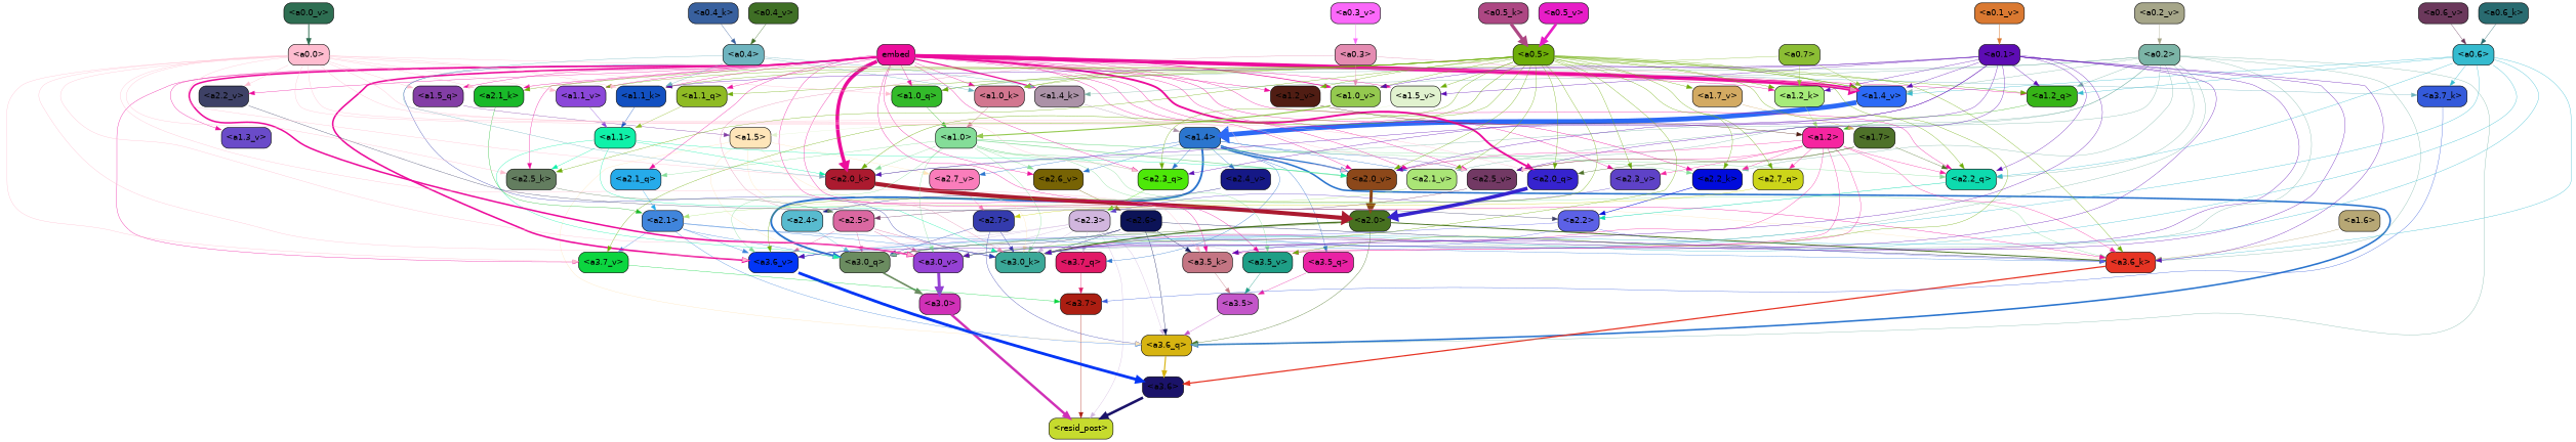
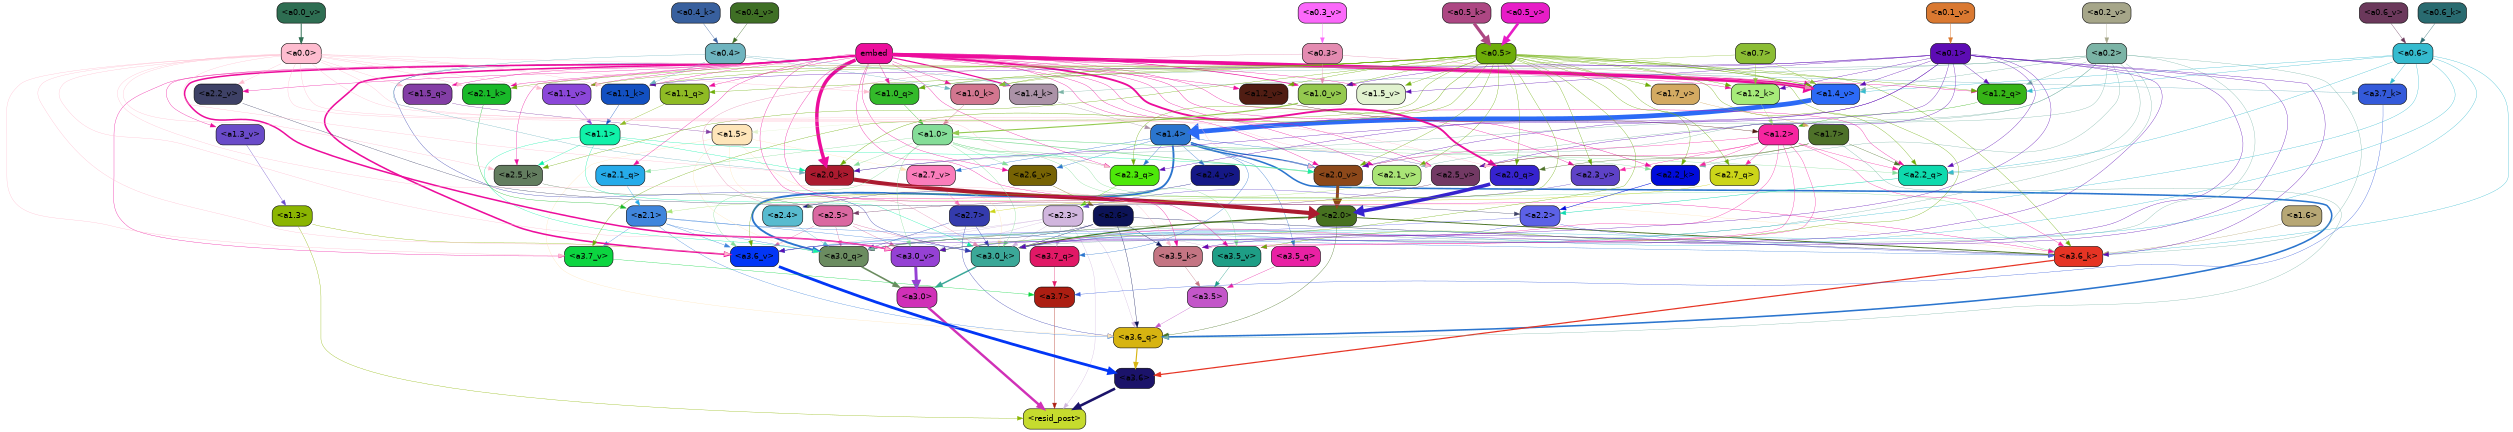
  strict digraph {
    splines=true
    node [color=black fontname=Helvetica shape=box style="filled, rounded"]
    edge [color="#ec0d9c" penwidth=0.6]
    "<a3.7>" [fillcolor="#ac1e12"]
    "<resid_post>" [fillcolor="#c6db2e"]
    "<a3.6>" [fillcolor="#1b136a"]
    "<a3.5>" [fillcolor="#c356c9"]
    "<a3.6_q>" [fillcolor="#d7b411"]
    "<a3.0>" [fillcolor="#d030b7"]
    "<a2.3>" [fillcolor="#d1b6de"]
    "<a3.7_q>" [fillcolor="#e11866"]
    "<a3.0_q>" [fillcolor="#6b8c60"]
    "<a3.0_k>" [fillcolor="#3ba898"]
    "<a3.6_v>" [fillcolor="#0236f6"]
    "<a3.5_v>" [fillcolor="#1e9e86"]
    "<a3.0_v>" [fillcolor="#9541d4"]
    "<a1.4>" [fillcolor="#2b75ce"]
    "<a3.5_q>" [fillcolor="#e921a4"]
    "<a2.3_q>" [fillcolor="#4de809"]
    "<a2.7_v>" [fillcolor="#fa7dbb"]
    "<a2.6_v>" [fillcolor="#776304"]
    "<a2.5_v>" [fillcolor="#723964"]
    "<a2.4_v>" [fillcolor="#151886"]
    "<a2.1_v>" [fillcolor="#aae576"]
    "<a2.0_v>" [fillcolor="#8c481a"]
    "<a2.7>" [fillcolor="#343bad"]
    "<a2.6>" [fillcolor="#0c1357"]
    "<a2.5>" [fillcolor="#da68a1"]
    "<a2.4>" [fillcolor="#58bbcf"]
    "<a2.1>" [fillcolor="#4085dc"]
    "<a2.0>" [fillcolor="#477120"]
    "<a3.6_k>" [fillcolor="#e63424"]
    "<a3.5_k>" [fillcolor="#c47583"]
    "<a3.7_v>" [fillcolor="#0cd540"]
+   "<a1.3>" [fillcolor="#8bb501"]
    "<a3.7_k>" [fillcolor="#345ada"]
    "<a1.5>" [fillcolor="#fee5b9"]
    "<a0.2>" [fillcolor="#7bb4a6"]
    "<a2.2_q>" [fillcolor="#0edaae"]
    "<a2.2_k>" [fillcolor="#000bdb"]
    "<a2.0_k>" [fillcolor="#ab1a2f"]
    "<a1.2_q>" [fillcolor="#36b417"]
    "<a1.0_q>" [fillcolor="#33ba2a"]
    "<a1.4_k>" [fillcolor="#ab92a7"]
    "<a1.4_v>" [fillcolor="#2c6af6"]
    "<a2.2>" [fillcolor="#5c61e6"]
    "<a1.2>" [fillcolor="#f625a0"]
    "<a1.0>" [fillcolor="#84dd98"]
    "<a2.3_v>" [fillcolor="#5e42c7"]
    "<a2.7_q>" [fillcolor="#ccd519"]
    "<a2.1_q>" [fillcolor="#26abea"]
    "<a1.1>" [fillcolor="#10f1a9"]
    "<a2.5_k>" [fillcolor="#637d5f"]
    "<a0.6>" [fillcolor="#35bbcf"]
    embed [fillcolor="#ec0d9c"]
    "<a2.0_q>" [fillcolor="#3623cf"]
    "<a2.1_k>" [fillcolor="#19b929"]
    "<a2.2_v>" [fillcolor="#3e4166"]
    "<a1.5_q>" [fillcolor="#833ea5"]
    "<a1.1_q>" [fillcolor="#8fbb24"]
    "<a1.2_k>" [fillcolor="#a6eb79"]
    "<a1.1_k>" [fillcolor="#1250c1"]
    "<a1.0_k>" [fillcolor="#d2768f"]
    "<a1.5_v>" [fillcolor="#e1f2cf"]
    "<a1.3_v>" [fillcolor="#6a4bc9"]
    "<a1.2_v>" [fillcolor="#501d13"]
    "<a1.1_v>" [fillcolor="#8b47d9"]
    "<a1.0_v>" [fillcolor="#94c94f"]
    "<a1.6>" [fillcolor="#b7a775"]
    "<a0.5>" [fillcolor="#6dad08"]
    "<a1.7_v>" [fillcolor="#d3aa62"]
    "<a1.7>" [fillcolor="#4e7129"]
    "<a0.1>" [fillcolor="#5d0cb4"]
    "<a0.0>" [fillcolor="#febccf"]
    "<a0.3>" [fillcolor="#e48bb1"]
    "<a0.4>" [fillcolor="#6eb4bf"]
    "<a0.7>" [fillcolor="#8bbd34"]
    "<a0.6_k>" [fillcolor="#296b70"]
    "<a0.5_k>" [fillcolor="#ad4783"]
    "<a0.4_k>" [fillcolor="#38609e"]
    "<a0.6_v>" [fillcolor="#6b385b"]
    "<a0.5_v>" [fillcolor="#e71dc7"]
    "<a0.4_v>" [fillcolor="#3f6f25"]
    "<a0.3_v>" [fillcolor="#fb68fa"]
    "<a0.2_v>" [fillcolor="#a6a689"]
    "<a0.1_v>" [fillcolor="#da7931"]
    "<a0.0_v>" [fillcolor="#2e6e52"]
    "<a3.7>" -> "<resid_post>" [color="#ac1e12" penwidth=0.6239100098609924]
    "<a3.6>" -> "<resid_post>" [color="#1b136a" penwidth=4.569062113761902]
    "<a3.5>" -> "<a3.6_q>" [color="#c356c9"]
    "<a3.6_q>" -> "<a3.6>" [color="#d7b411" penwidth=2.0347584784030914]
    "<a3.0>" -> "<resid_post>" [color="#d030b7" penwidth=4.283544182777405]
    "<a2.3>" -> "<resid_post>" [color="#d1b6de"]
    "<a2.3>" -> "<a3.6_q>" [color="#d1b6de"]
    "<a2.3>" -> "<a3.7_q>" [color="#d1b6de"]
    "<a2.3>" -> "<a3.0_q>" [color="#d1b6de"]
    "<a2.3>" -> "<a3.0_k>" [color="#d1b6de"]
    "<a2.3>" -> "<a3.6_v>" [color="#d1b6de"]
    "<a2.3>" -> "<a3.5_v>" [color="#d1b6de"]
    "<a2.3>" -> "<a3.0_v>" [color="#d1b6de"]
    "<a3.7_q>" -> "<a3.7>" [color="#e11866"]
    "<a3.0_q>" -> "<a3.0>" [color="#6b8c60" penwidth=2.8635367155075073]
+   "<a3.0_k>" -> "<a3.0>" [color="#3ba898" penwidth=2.632905662059784]
    "<a3.6_v>" -> "<a3.6>" [color="#0236f6" penwidth=4.981305837631226]
    "<a3.5_v>" -> "<a3.5>" [color="#1e9e86"]
    "<a3.0_v>" -> "<a3.0>" [color="#9541d4" penwidth=5.168330669403076]
    "<a1.4>" -> "<a3.6_q>" [color="#2b75ce" penwidth=2.7934007048606873]
    "<a1.4>" -> "<a3.7_q>" [color="#2b75ce"]
    "<a1.4>" -> "<a3.0_q>" [color="#2b75ce" penwidth=3.340754985809326]
    "<a1.4>" -> "<a3.5_q>" [color="#2b75ce"]
    "<a1.4>" -> "<a2.3_q>" [color="#2b75ce"]
    "<a1.4>" -> "<a2.7_v>" [color="#2b75ce"]
    "<a1.4>" -> "<a2.6_v>" [color="#2b75ce"]
    "<a1.4>" -> "<a2.5_v>" [color="#2b75ce"]
    "<a1.4>" -> "<a2.4_v>" [color="#2b75ce"]
-   "<a1.4>" -> "<a2.1_v>" [color="#2b75ce"]
    "<a1.4>" -> "<a2.0_v>" [color="#2b75ce" penwidth=2.268759250640869]
    "<a3.5_q>" -> "<a3.5>" [color="#e921a4"]
    "<a2.3_q>" -> "<a2.3>" [color="#4de809"]
    "<a2.7_v>" -> "<a2.7>" [color="#fa7dbb"]
    "<a2.6_v>" -> "<a2.6>" [color="#776304"]
    "<a2.5_v>" -> "<a2.5>" [color="#723964"]
    "<a2.4_v>" -> "<a2.4>" [color="#151886"]
    "<a2.1_v>" -> "<a2.1>" [color="#aae576"]
    "<a2.0_v>" -> "<a2.0>" [color="#8c481a" penwidth=5.231471925973892]
    "<a2.7>" -> "<a3.6_q>" [color="#343bad"]
    "<a2.7>" -> "<a3.0_q>" [color="#343bad"]
    "<a2.7>" -> "<a3.0_k>" [color="#343bad"]
    "<a2.6>" -> "<a3.6_q>" [color="#0c1357"]
    "<a2.6>" -> "<a3.0_q>" [color="#0c1357"]
    "<a2.6>" -> "<a3.0_k>" [color="#0c1357"]
    "<a2.6>" -> "<a3.6_k>" [color="#0c1357"]
    "<a2.6>" -> "<a3.5_k>" [color="#0c1357"]
    "<a2.5>" -> "<a3.0_q>" [color="#da68a1"]
    "<a2.5>" -> "<a3.0_k>" [color="#da68a1"]
    "<a2.5>" -> "<a3.6_v>" [color="#da68a1"]
    "<a2.5>" -> "<a3.0_v>" [color="#da68a1"]
    "<a2.4>" -> "<a3.0_q>" [color="#58bbcf"]
    "<a2.1>" -> "<a3.6_q>" [color="#4085dc"]
    "<a2.1>" -> "<a3.0_q>" [color="#4085dc"]
    "<a2.1>" -> "<a3.0_k>" [color="#4085dc"]
    "<a2.1>" -> "<a3.6_v>" [color="#4085dc"]
    "<a2.1>" -> "<a3.6_k>" [color="#4085dc"]
    "<a2.1>" -> "<a3.7_v>" [color="#4085dc"]
    "<a2.0>" -> "<a3.6_q>" [color="#477120"]
    "<a2.0>" -> "<a3.0_q>" [color="#477120"]
    "<a2.0>" -> "<a3.0_k>" [color="#477120" penwidth=2.161143198609352]
    "<a2.0>" -> "<a3.6_k>" [color="#477120" penwidth=1.6382827460765839]
    "<a3.6_k>" -> "<a3.6>" [color="#e63424" penwidth=2.1760786175727844]
    "<a3.5_k>" -> "<a3.5>" [color="#c47583"]
    "<a3.7_v>" -> "<a3.7>" [color="#0cd540"]
+   "<a1.3>" -> "<resid_post>" [color="#8bb501"]
+   "<a1.3>" -> "<a3.6_v>" [color="#8bb501"]
    "<a3.7_k>" -> "<a3.7>" [color="#345ada"]
    "<a1.5>" -> "<a3.6_q>" [color="#fee5b9"]
    "<a1.5>" -> "<a3.0_q>" [color="#fee5b9"]
    "<a1.5>" -> "<a3.0_k>" [color="#fee5b9"]
    "<a1.5>" -> "<a2.7_v>" [color="#fee5b9"]
    "<a1.5>" -> "<a3.6_k>" [color="#fee5b9"]
-   "<a0.2>" -> "<a3.6_q>" [color="#7bb4a6"]
+   "<a1.7>" -> "<a3.6_q>" [color="#7bb4a6"]
    "<a0.2>" -> "<a3.0_q>" [color="#7bb4a6"]
    "<a0.2>" -> "<a3.0_k>" [color="#7bb4a6"]
    "<a0.2>" -> "<a2.1_v>" [color="#7bb4a6"]
    "<a0.2>" -> "<a2.0_v>" [color="#7bb4a6"]
    "<a0.2>" -> "<a3.6_k>" [color="#7bb4a6"]
    "<a0.2>" -> "<a2.2_q>" [color="#7bb4a6"]
    "<a0.2>" -> "<a2.2_k>" [color="#7bb4a6"]
    "<a0.2>" -> "<a2.0_k>" [color="#7bb4a6"]
    "<a0.2>" -> "<a1.2_q>" [color="#7bb4a6"]
    "<a0.2>" -> "<a1.0_q>" [color="#7bb4a6"]
    "<a0.2>" -> "<a1.4_k>" [color="#7bb4a6"]
    "<a0.2>" -> "<a1.4_v>" [color="#7bb4a6"]
    "<a2.2_q>" -> "<a2.2>" [color="#0edaae" penwidth=0.7553567886352539]
    "<a2.2_k>" -> "<a2.2>" [color="#000bdb" penwidth=0.8854708671569824]
    "<a2.0_k>" -> "<a2.0>" [color="#ab1a2f" penwidth=7.231504917144775]
    "<a1.2_q>" -> "<a1.2>" [color="#36b417"]
    "<a1.0_q>" -> "<a1.0>" [color="#33ba2a"]
    "<a1.4_k>" -> "<a1.4>" [color="#ab92a7"]
    "<a1.4_v>" -> "<a1.4>" [color="#2c6af6" penwidth=8.36684274673462]
    "<a2.2>" -> "<a3.0_k>" [color="#5c61e6"]
    "<a2.2>" -> "<a3.6_v>" [color="#5c61e6"]
    "<a2.2>" -> "<a3.6_k>" [color="#5c61e6"]
    "<a1.2>" -> "<a3.0_k>" [color="#f625a0"]
    "<a1.2>" -> "<a3.5_v>" [color="#f625a0"]
    "<a1.2>" -> "<a2.5_v>" [color="#f625a0"]
    "<a1.2>" -> "<a2.0_v>" [color="#f625a0"]
    "<a1.2>" -> "<a3.6_k>" [color="#f625a0"]
    "<a1.2>" -> "<a3.5_k>" [color="#f625a0"]
    "<a1.2>" -> "<a2.2_q>" [color="#f625a0"]
    "<a1.2>" -> "<a2.2_k>" [color="#f625a0"]
    "<a1.2>" -> "<a2.3_v>" [color="#f625a0"]
    "<a1.2>" -> "<a2.7_q>" [color="#f625a0"]
    "<a1.0>" -> "<a3.0_k>" [color="#84dd98"]
    "<a1.0>" -> "<a3.6_v>" [color="#84dd98"]
    "<a1.0>" -> "<a3.5_v>" [color="#84dd98"]
    "<a1.0>" -> "<a3.0_v>" [color="#84dd98"]
    "<a1.0>" -> "<a2.3_q>" [color="#84dd98"]
    "<a1.0>" -> "<a2.6_v>" [color="#84dd98"]
    "<a1.0>" -> "<a2.0_v>" [color="#84dd98" penwidth=1.2213096618652344]
    "<a1.0>" -> "<a3.6_k>" [color="#84dd98"]
    "<a1.0>" -> "<a2.2_q>" [color="#84dd98"]
    "<a1.0>" -> "<a2.2_k>" [color="#84dd98"]
    "<a1.0>" -> "<a2.0_k>" [color="#84dd98"]
    "<a1.0>" -> "<a2.1_q>" [color="#84dd98"]
    "<a2.3_v>" -> "<a2.3>" [color="#5e42c7"]
    "<a2.7_q>" -> "<a2.7>" [color="#ccd519"]
    "<a2.1_q>" -> "<a2.1>" [color="#26abea"]
    "<a1.1>" -> "<a3.0_q>" [color="#10f1a9"]
    "<a1.1>" -> "<a3.0_k>" [color="#10f1a9"]
    "<a1.1>" -> "<a2.0_v>" [color="#10f1a9"]
    "<a1.1>" -> "<a2.0_k>" [color="#10f1a9"]
    "<a1.1>" -> "<a2.5_k>" [color="#10f1a9"]
    "<a2.5_k>" -> "<a2.5>" [color="#637d5f"]
    "<a0.6>" -> "<a3.0_k>" [color="#35bbcf"]
    "<a0.6>" -> "<a3.6_v>" [color="#35bbcf"]
    "<a0.6>" -> "<a3.0_v>" [color="#35bbcf"]
    "<a0.6>" -> "<a3.6_k>" [color="#35bbcf"]
    "<a0.6>" -> "<a3.7_k>" [color="#35bbcf"]
    "<a0.6>" -> "<a2.2_q>" [color="#35bbcf"]
    "<a0.6>" -> "<a1.2_q>" [color="#35bbcf"]
    "<a0.6>" -> "<a1.4_v>" [color="#35bbcf"]
    embed -> "<a3.0_k>" [color="#343bad"]
    embed -> "<a3.6_v>" [penwidth=2.7825746536254883]
    embed -> "<a3.5_v>"
    embed -> "<a3.0_v>" [penwidth=2.6950180530548096]
    embed -> "<a2.3_q>"
    embed -> "<a2.6_v>"
    embed -> "<a2.5_v>"
    embed -> "<a2.1_v>"
    embed -> "<a2.0_v>"
    embed -> "<a3.6_k>"
    embed -> "<a3.5_k>"
    embed -> "<a3.7_v>"
    embed -> "<a3.7_k>" [color="#6eb4bf"]
    embed -> "<a2.2_q>"
    embed -> "<a2.2_k>" [penwidth=0.6698317527770996]
    embed -> "<a2.0_k>" [penwidth=6.12570995092392]
    embed -> "<a1.2_q>" [penwidth=0.6087074279785156]
    embed -> "<a1.0_q>"
    embed -> "<a1.4_k>" [penwidth=2.1858973503112793]
    embed -> "<a1.4_v>" [penwidth=6.590077131986618]
    embed -> "<a2.3_v>"
    embed -> "<a2.1_q>"
    embed -> "<a2.5_k>"
    embed -> "<a2.0_q>" [penwidth=3.305941343307495]
    embed -> "<a2.1_k>"
    embed -> "<a2.2_v>"
    embed -> "<a1.5_q>"
    embed -> "<a1.1_q>"
    embed -> "<a1.2_k>"
    embed -> "<a1.1_k>"
    embed -> "<a1.0_k>"
    embed -> "<a1.5_v>"
    embed -> "<a1.3_v>"
    embed -> "<a1.2_v>"
    embed -> "<a1.1_v>"
    embed -> "<a1.0_v>" [penwidth=1.2076449394226074]
    "<a2.0_q>" -> "<a2.0>" [color="#3623cf" penwidth=6.256794691085815]
    "<a2.1_k>" -> "<a2.1>" [color="#19b929"]
    "<a2.2_v>" -> "<a2.2>" [color="#3e4166"]
    "<a1.5_q>" -> "<a1.5>" [color="#833ea5"]
    "<a1.1_q>" -> "<a1.1>" [color="#8fbb24"]
    "<a1.2_k>" -> "<a1.2>" [color="#a6eb79"]
    "<a1.1_k>" -> "<a1.1>" [color="#1250c1"]
    "<a1.0_k>" -> "<a1.0>" [color="#d2768f"]
    "<a1.5_v>" -> "<a1.5>" [color="#e1f2cf"]
+   "<a1.3_v>" -> "<a1.3>" [color="#6a4bc9"]
    "<a1.2_v>" -> "<a1.2>" [color="#501d13"]
    "<a1.1_v>" -> "<a1.1>" [color="#8b47d9"]
    "<a1.0_v>" -> "<a1.0>" [color="#94c94f" penwidth=1.9665732383728027]
    "<a1.6>" -> "<a3.6_k>" [color="#b7a775"]
    "<a0.5>" -> "<a3.6_v>" [color="#6dad08"]
    "<a0.5>" -> "<a3.5_v>" [color="#6dad08"]
    "<a0.5>" -> "<a3.0_v>" [color="#6dad08"]
    "<a0.5>" -> "<a2.3_q>" [color="#6dad08"]
    "<a0.5>" -> "<a2.1_v>" [color="#6dad08"]
    "<a0.5>" -> "<a2.0_v>" [color="#6dad08"]
    "<a0.5>" -> "<a3.6_k>" [color="#6dad08"]
    "<a0.5>" -> "<a3.7_v>" [color="#6dad08"]
    "<a0.5>" -> "<a2.2_q>" [color="#6dad08"]
    "<a0.5>" -> "<a2.2_k>" [color="#6dad08"]
    "<a0.5>" -> "<a2.0_k>" [color="#6dad08" penwidth=0.6900839805603027]
    "<a0.5>" -> "<a1.2_q>" [color="#6dad08"]
    "<a0.5>" -> "<a1.0_q>" [color="#6dad08"]
    "<a0.5>" -> "<a1.4_v>" [color="#6dad08" penwidth=0.9985027313232422]
    "<a0.5>" -> "<a2.3_v>" [color="#6dad08"]
    "<a0.5>" -> "<a2.7_q>" [color="#6dad08"]
    "<a0.5>" -> "<a2.5_k>" [color="#6dad08"]
    "<a0.5>" -> "<a2.0_q>" [color="#6dad08"]
    "<a0.5>" -> "<a2.1_k>" [color="#6dad08"]
    "<a0.5>" -> "<a1.1_q>" [color="#6dad08"]
    "<a0.5>" -> "<a1.2_k>" [color="#6dad08"]
    "<a0.5>" -> "<a1.1_k>" [color="#6dad08"]
    "<a0.5>" -> "<a1.0_k>" [color="#6dad08"]
    "<a0.5>" -> "<a1.5_v>" [color="#6dad08"]
    "<a0.5>" -> "<a1.2_v>" [color="#6dad08"]
    "<a0.5>" -> "<a1.1_v>" [color="#6dad08"]
    "<a0.5>" -> "<a1.0_v>" [color="#6dad08"]
    "<a0.5>" -> "<a1.7_v>" [color="#6dad08"]
    "<a1.7_v>" -> "<a1.7>" [color="#d3aa62"]
    "<a1.7>" -> "<a2.5_v>" [color="#4e7129"]
    "<a1.7>" -> "<a2.2_q>" [color="#4e7129"]
    "<a1.7>" -> "<a2.0_q>" [color="#4e7129"]
    "<a0.1>" -> "<a3.0_k>" [color="#5d0cb4"]
    "<a0.1>" -> "<a3.6_v>" [color="#5d0cb4"]
    "<a0.1>" -> "<a3.0_v>" [color="#5d0cb4"]
    "<a0.1>" -> "<a2.3_q>" [color="#5d0cb4"]
    "<a0.1>" -> "<a2.5_v>" [color="#5d0cb4"]
    "<a0.1>" -> "<a2.0_v>" [color="#5d0cb4"]
    "<a0.1>" -> "<a3.6_k>" [color="#5d0cb4"]
    "<a0.1>" -> "<a3.5_k>" [color="#5d0cb4"]
    "<a0.1>" -> "<a2.2_q>" [color="#5d0cb4"]
    "<a0.1>" -> "<a2.0_k>" [color="#5d0cb4"]
    "<a0.1>" -> "<a1.2_q>" [color="#5d0cb4" penwidth=0.6218185424804688]
    "<a0.1>" -> "<a1.4_v>" [color="#5d0cb4"]
    "<a0.1>" -> "<a1.2_k>" [color="#5d0cb4"]
    "<a0.1>" -> "<a1.1_k>" [color="#5d0cb4"]
    "<a0.1>" -> "<a1.5_v>" [color="#5d0cb4"]
    "<a0.1>" -> "<a1.0_v>" [color="#5d0cb4"]
    "<a0.0>" -> "<a3.6_v>" [color="#febccf"]
    "<a0.0>" -> "<a3.0_v>" [color="#febccf"]
    "<a0.0>" -> "<a2.3_q>" [color="#febccf"]
    "<a0.0>" -> "<a2.5_v>" [color="#febccf"]
    "<a0.0>" -> "<a2.0_v>" [color="#febccf"]
    "<a0.0>" -> "<a3.5_k>" [color="#febccf"]
    "<a0.0>" -> "<a3.7_v>" [color="#febccf"]
    "<a0.0>" -> "<a2.0_k>" [color="#febccf"]
    "<a0.0>" -> "<a1.0_q>" [color="#febccf"]
    "<a0.0>" -> "<a1.4_v>" [color="#febccf"]
    "<a0.0>" -> "<a2.5_k>" [color="#febccf"]
    "<a0.0>" -> "<a2.0_q>" [color="#febccf"]
    "<a0.0>" -> "<a2.1_k>" [color="#febccf"]
    "<a0.0>" -> "<a2.2_v>" [color="#febccf"]
    "<a0.0>" -> "<a1.5_q>" [color="#febccf"]
    "<a0.0>" -> "<a1.1_k>" [color="#febccf"]
    "<a0.0>" -> "<a1.1_v>" [color="#febccf"]
    "<a0.3>" -> "<a3.0_k>" [color="#e48bb1"]
    "<a0.3>" -> "<a1.4_v>" [color="#e48bb1"]
    "<a0.3>" -> "<a1.0_v>" [color="#e48bb1"]
    "<a0.4>" -> "<a2.0_k>" [color="#6eb4bf"]
    "<a0.4>" -> "<a1.4_k>" [color="#6eb4bf"]
    "<a0.4>" -> "<a1.1_k>" [color="#6eb4bf"]
    "<a0.4>" -> "<a1.0_k>" [color="#6eb4bf"]
    "<a0.7>" -> "<a1.4_v>" [color="#8bbd34"]
    "<a0.7>" -> "<a1.2_k>" [color="#8bbd34"]
    "<a0.7>" -> "<a1.0_k>" [color="#8bbd34"]
    "<a0.6_k>" -> "<a0.6>" [color="#296b70"]
    "<a0.5_k>" -> "<a0.5>" [color="#ad4783" penwidth=5.603226900100708]
    "<a0.4_k>" -> "<a0.4>" [color="#38609e"]
    "<a0.6_v>" -> "<a0.6>" [color="#6b385b"]
    "<a0.5_v>" -> "<a0.5>" [color="#e71dc7" penwidth=4.667354106903076]
    "<a0.4_v>" -> "<a0.4>" [color="#3f6f25"]
    "<a0.3_v>" -> "<a0.3>" [color="#fb68fa"]
    "<a0.2_v>" -> "<a0.2>" [color="#a6a689"]
    "<a0.1_v>" -> "<a0.1>" [color="#da7931" penwidth=0.8298110961914062]
    "<a0.0_v>" -> "<a0.0>" [color="#2e6e52" penwidth=1.7084956169128418]
  }
